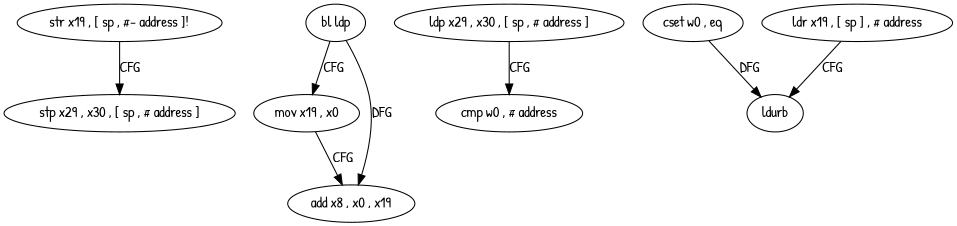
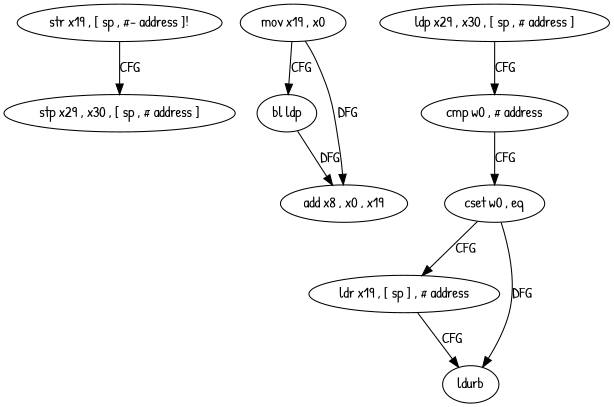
  digraph {
    fontname="Patrick Hand"
    node [fontname="Patrick Hand"]
    edge [fontname="Patrick Hand"]
    n1 [label="str x19 , [ sp , #- address ]!"]
    n2 [label="stp x29 , x30 , [ sp , # address ]"]
    n3 [label="mov x19 , x0"]
    n4 [label="bl ldp"]
    n5 [label="add x8 , x0 , x19"]
    n6 [label="ldp x29 , x30 , [ sp , # address ]"]
    n7 [label="cmp w0 , # address"]
    n8 [label="cset w0 , eq"]
    n9 [label="ldr x19 , [ sp ] , # address"]
    n10 [label=ldurb]
    n1 -> n2 [label=CFG]
-   n4 -> n3 [label=CFG]
-   n3 -> n5 [label=CFG]
+   n3 -> n4 [label=CFG]
+   n3 -> n5 [label=DFG]
    n4 -> n5 [label=DFG]
    n6 -> n7 [label=CFG]
+   n7 -> n8 [label=CFG]
+   n8 -> n9 [label=CFG]
    n8 -> n10 [label=DFG]
    n9 -> n10 [label=CFG]
  }
